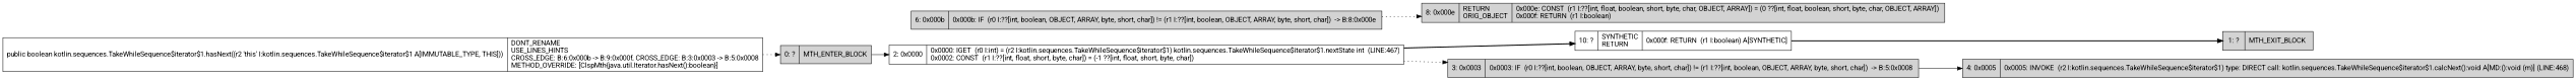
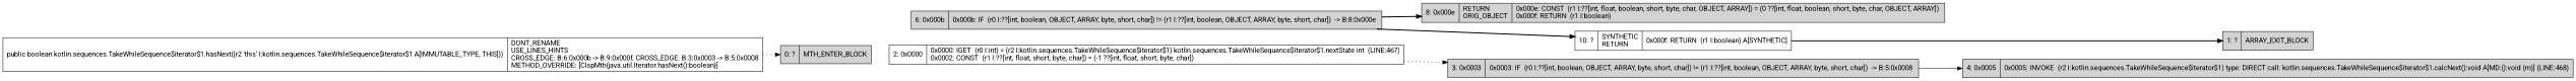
  digraph {
    fontname=Roboto
    rankdir=LR
    node [fillcolor=lightgrey fontname=Roboto shape=record style=filled]
    edge [fontname=Roboto style=dotted]
    n1 [label="{0\:\ ?|MTH_ENTER_BLOCK\l}"]
    n2 [fillcolor=white label="{2\:\ 0x0000|0x0000: IGET  (r0 I:int) = (r2 I:kotlin.sequences.TakeWhileSequence$iterator$1) kotlin.sequences.TakeWhileSequence$iterator$1.nextState int  (LINE:467)\l0x0002: CONST  (r1 I:??[int, float, short, byte, char]) = (\-1 ??[int, float, short, byte, char]) \l}"]
    n3 [label="{3\:\ 0x0003|0x0003: IF  (r0 I:??[int, boolean, OBJECT, ARRAY, byte, short, char]) != (r1 I:??[int, boolean, OBJECT, ARRAY, byte, short, char])  \-\> B:5:0x0008 \l}"]
    n4 [label="{4\:\ 0x0005|0x0005: INVOKE  (r2 I:kotlin.sequences.TakeWhileSequence$iterator$1) type: DIRECT call: kotlin.sequences.TakeWhileSequence$iterator$1.calcNext():void A[MD:():void (m)] (LINE:468)\l}"]
    n5 [label="{6\:\ 0x000b|0x000b: IF  (r0 I:??[int, boolean, OBJECT, ARRAY, byte, short, char]) != (r1 I:??[int, boolean, OBJECT, ARRAY, byte, short, char])  \-\> B:8:0x000e \l}"]
    n6 [label="{8\:\ 0x000e|RETURN\lORIG_OBJECT\l|0x000e: CONST  (r1 I:??[int, float, boolean, short, byte, char, OBJECT, ARRAY]) = (0 ??[int, float, boolean, short, byte, char, OBJECT, ARRAY]) \l0x000f: RETURN  (r1 I:boolean) \l}"]
    n7 [fillcolor=white label="{10\:\ ?|SYNTHETIC\lRETURN\l|0x000f: RETURN  (r1 I:boolean) A[SYNTHETIC]\l}"]
-   n8 [label="{1\:\ ?|MTH_EXIT_BLOCK\l}"]
+   n8 [label="{1\:\ ?|ARRAY_EXIT_BLOCK\l}"]
    n9 [fillcolor=white label="{public boolean kotlin.sequences.TakeWhileSequence$iterator$1.hasNext((r2 'this' I:kotlin.sequences.TakeWhileSequence$iterator$1 A[IMMUTABLE_TYPE, THIS]))  | DONT_RENAME\lUSE_LINES_HINTS\lCROSS_EDGE: B:6:0x000b \-\> B:9:0x000f, CROSS_EDGE: B:3:0x0003 \-\> B:5:0x0008\lMETHOD_OVERRIDE: [ClspMth\{java.util.Iterator.hasNext():boolean\}]\l}"]
-   n1 -> n2 [style=solid]
    n2 -> n3
    n3 -> n4 [style=solid]
-   n5 -> n6
-   n2 -> n7 [style=bold]
+   n5 -> n6 [style=bold]
+   n5 -> n7 [style=bold]
    n7 -> n8 [style=bold]
    n9 -> n1
  }
